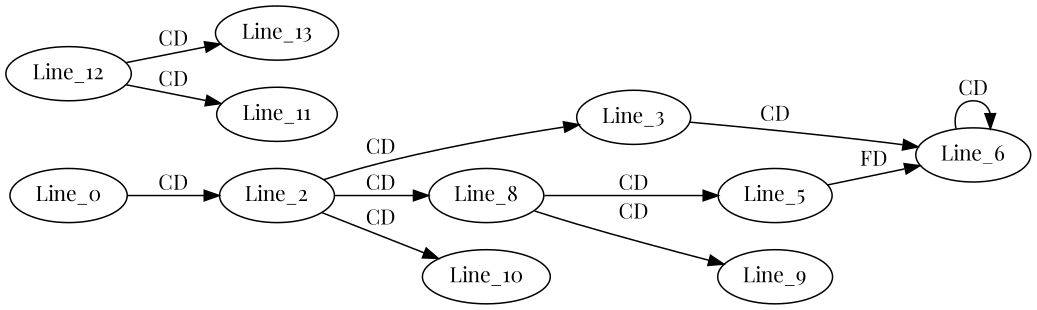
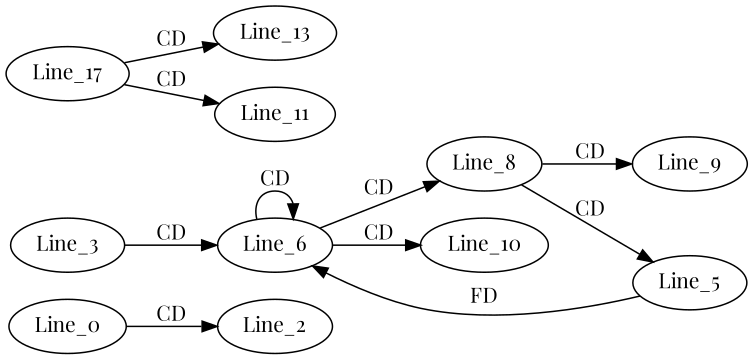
  digraph {
    fontname="Playfair Display"
    rankdir=LR
    node [fontname="Playfair Display"]
    edge [fontname="Playfair Display"]
    Line_0
    Line_2
    Line_3
    Line_6
    Line_5
    Line_8
    Line_10
    Line_9
-   Line_12
+   Line_12 [label=Line_17]
    Line_13
    n11 [label=Line_11]
    Line_0 -> Line_2 [label=CD]
-   Line_2 -> Line_3 [label=CD]
    Line_3 -> Line_6 [label=CD]
    Line_6 -> Line_6 [label=CD]
-   Line_2 -> Line_8 [label=CD]
-   Line_2 -> Line_10 [label=CD]
+   Line_6 -> Line_8 [label=CD]
+   Line_6 -> Line_10 [label=CD]
    Line_5 -> Line_6 [label=FD]
    Line_8 -> Line_5 [label=CD]
    Line_8 -> Line_9 [label=CD]
    Line_12 -> Line_13 [label=CD]
    Line_12 -> n11 [label=CD]
  }
